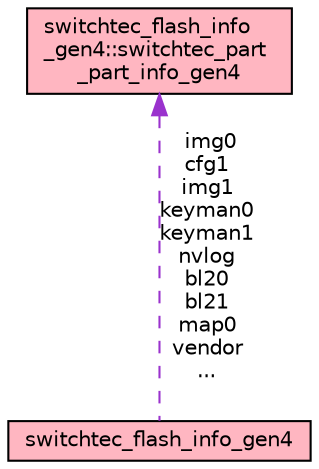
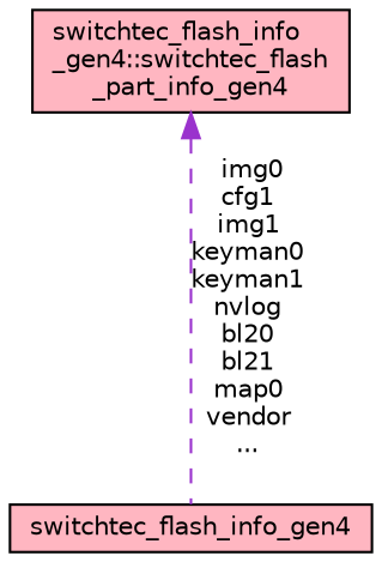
  digraph {
    node [color=black fillcolor=lightpink fontname=Helvetica fontsize=10 shape=box style=filled]
    n1 [fontcolor=black height=0.2 label=switchtec_flash_info_gen4 width=0.4]
-   n2 [height=0.2 label="switchtec_flash_info\l_gen4::switchtec_part\l_part_info_gen4" width=0.4]
+   n2 [height=0.2 label="switchtec_flash_info\l_gen4::switchtec_flash\l_part_info_gen4" width=0.4]
    n2 -> n1 [color=darkorchid3 dir=back fontname=Helvetica fontsize=10 label=" img0\ncfg1\nimg1\nkeyman0\nkeyman1\nnvlog\nbl20\nbl21\nmap0\nvendor\n..." labelfontname=Helvetica labelfontsize=10 style=dashed]
  }
